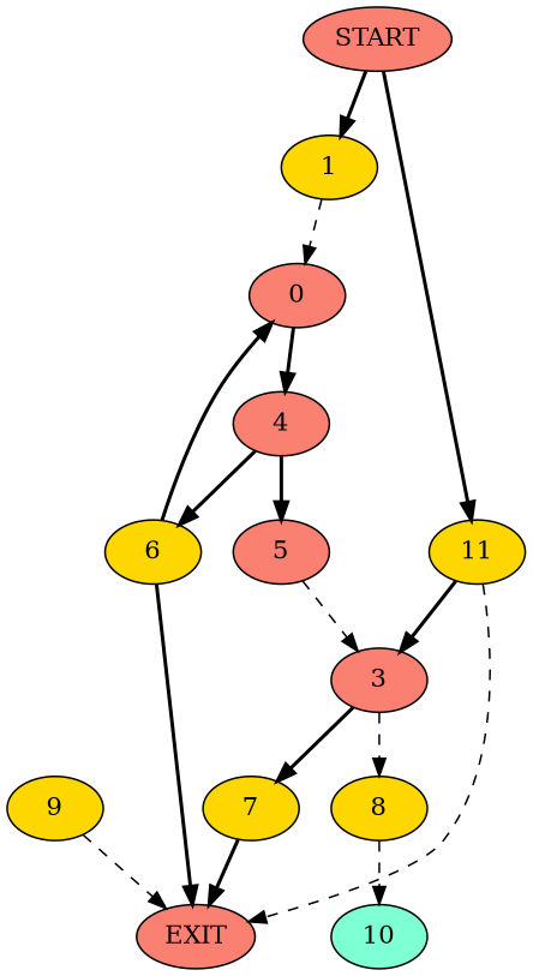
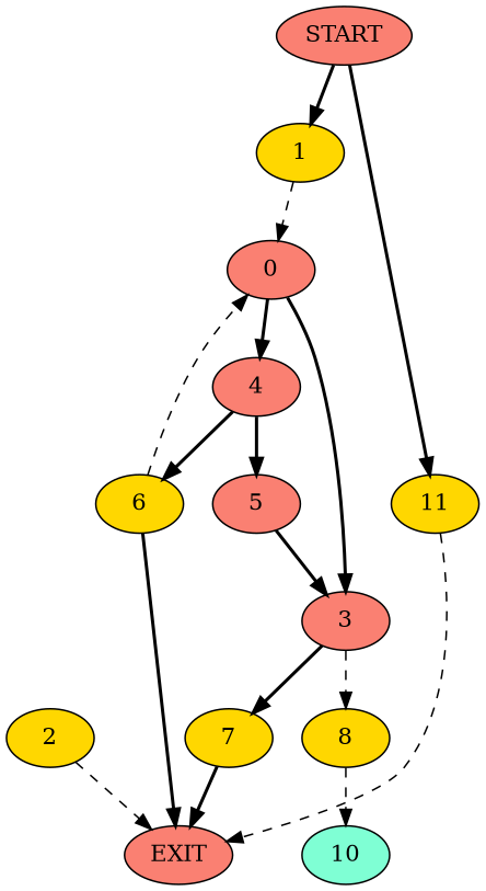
  digraph {
    node [fillcolor=salmon style=filled]
    edge [style=bold]
    n1 [label=START]
    1 [fillcolor=gold]
    11 [fillcolor=gold]
    n4 [label=0]
    n5 [label=EXIT]
    3
    4
    7 [fillcolor=gold]
    8 [fillcolor=gold]
    5
    6 [fillcolor=gold]
    10 [fillcolor=aquamarine]
-   9 [fillcolor=gold]
+   9 [fillcolor=gold label=2]
    n1 -> 1
    n1 -> 11
    1 -> n4 [style=dashed]
    11 -> n5 [style=dashed]
-   11 -> 3
+   n4 -> 3
    n4 -> 4
    3 -> 7
    3 -> 8 [style=dashed]
    4 -> 5
    4 -> 6
    7 -> n5
    8 -> 10 [style=dashed]
-   5 -> 3 [style=dashed]
-   6 -> n4
+   5 -> 3
+   6 -> n4 [style=dashed]
    6 -> n5
    9 -> n5 [style=dashed]
  }
